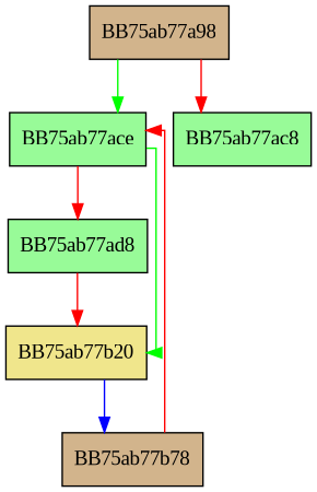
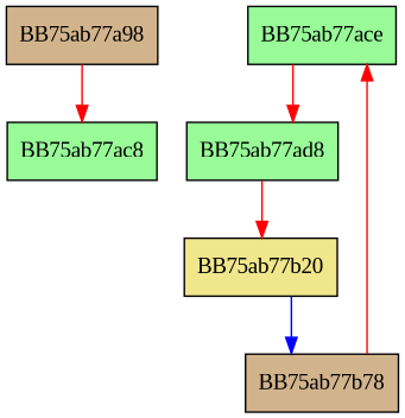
  digraph {
    fontname="Liberation Serif"
    splines=ortho
    node [fillcolor=palegreen fontname="Liberation Serif" shape=box style=filled]
    edge [color=red fontname="Liberation Serif"]
    BB75ab77a98 [fillcolor=tan]
    BB75ab77ace
    BB75ab77ac8
    BB75ab77b20 [fillcolor=khaki]
    BB75ab77ad8
    BB75ab77b78 [fillcolor=tan]
-   BB75ab77a98 -> BB75ab77ace [color=green]
    BB75ab77a98 -> BB75ab77ac8
-   BB75ab77ace -> BB75ab77b20 [color=green]
    BB75ab77ace -> BB75ab77ad8
    BB75ab77b20 -> BB75ab77b78 [color=blue]
    BB75ab77ad8 -> BB75ab77b20
    BB75ab77b78 -> BB75ab77ace
  }
